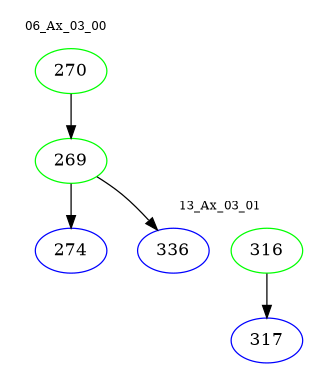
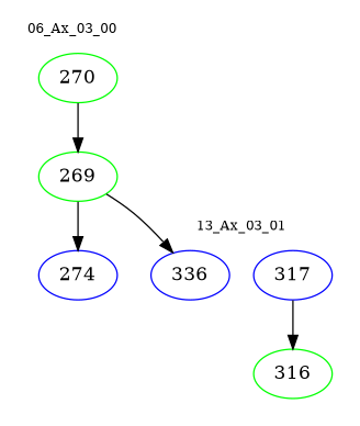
  digraph {
    node [color=blue]
    edge [color=black]
    n1 [label=317]
    n2 [color=green label=316]
    n3 [label=336]
    n4 [color=green label=270]
    n5 [color=green label=269]
    n6 [label=274]
    subgraph cluster_1 {
      color=white
      fontsize=10
      label="13_Ax_03_01"
      n1
      n2
      n3
    }
    subgraph cluster_2 {
      color=white
      fontsize=10
      label="06_Ax_03_00"
      n4
      n5
      n6
    }
-   n2 -> n1
+   n1 -> n2
    n4 -> n5
    n5 -> n3
    n5 -> n6
  }
